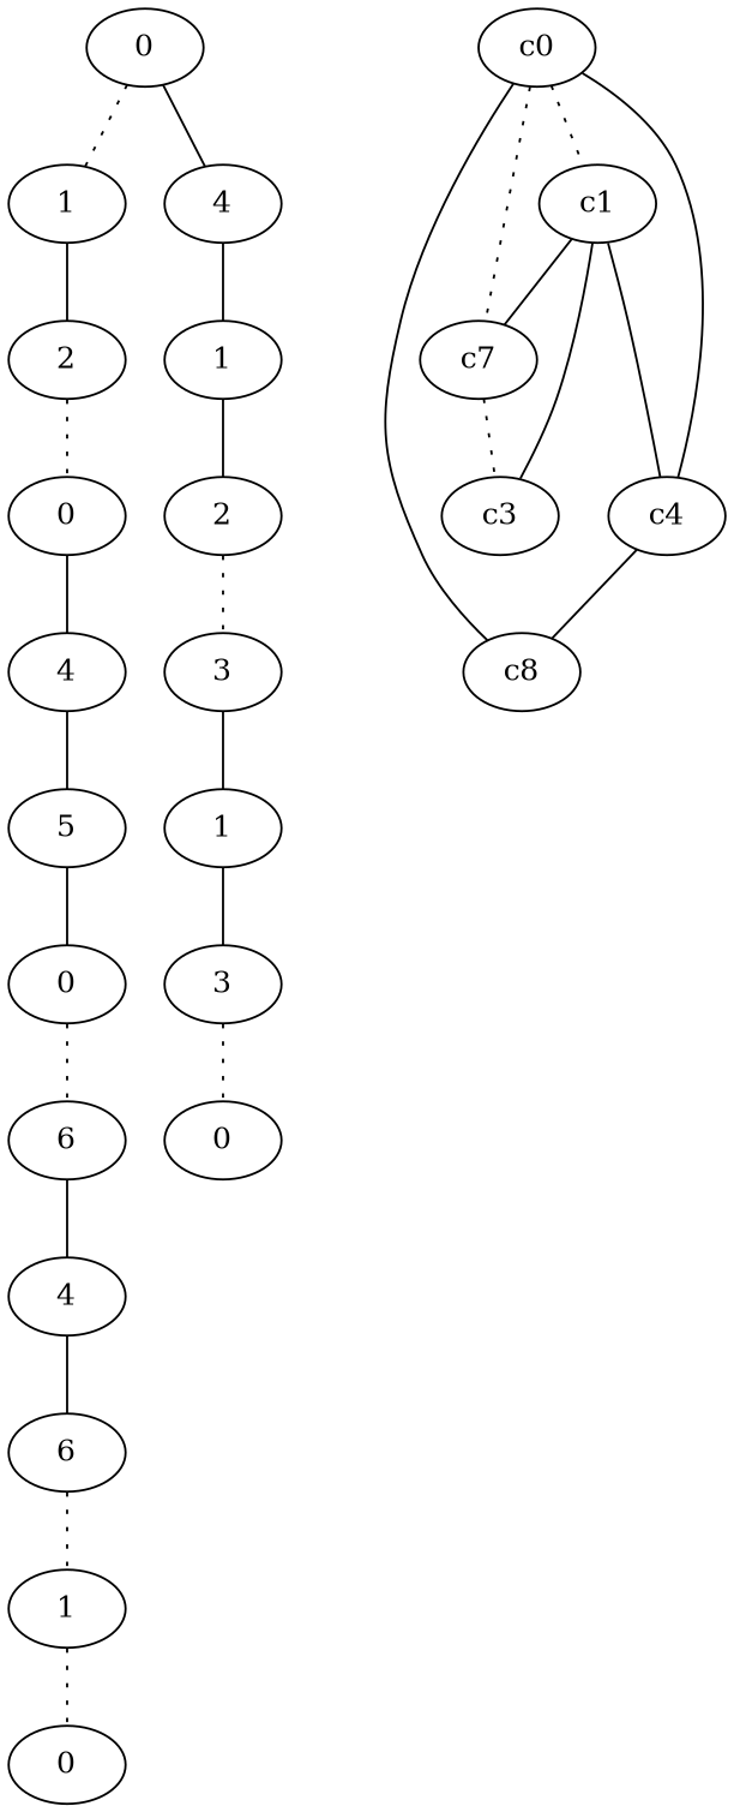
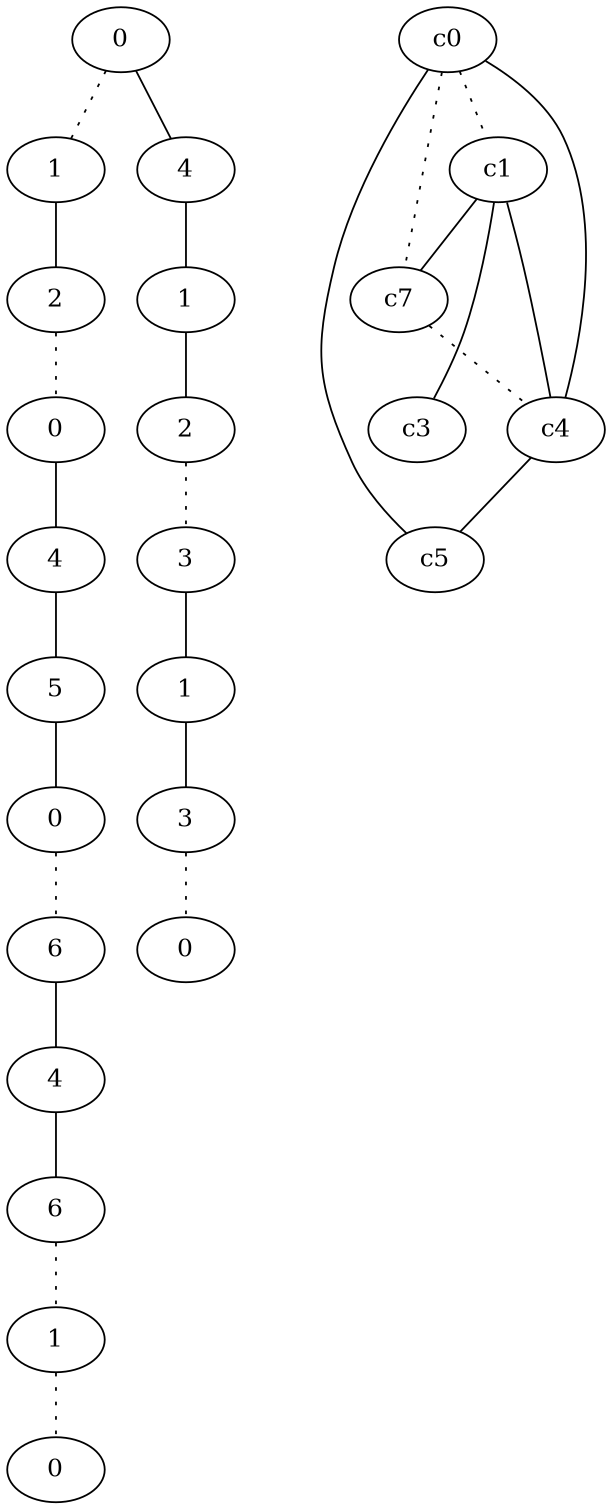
  graph {
    n1 [label=0]
    n2 [label=1]
    n3 [label=4]
    n4 [label=2]
    n5 [label=1]
    n6 [label=0]
    n7 [label=4]
    n8 [label=5]
    n9 [label=0]
    n10 [label=6]
    n11 [label=4]
    n12 [label=6]
    n13 [label=1]
    n14 [label=0]
    n15 [label=2]
    n16 [label=3]
    n17 [label=1]
    n18 [label=3]
    n19 [label=0]
    c0
    c1
    n22 [label=c7]
    c4
-   c5 [label=c8]
+   c5
    c3
    n1 -- n2 [style=dotted]
    n1 -- n3
    n2 -- n4
    n3 -- n5
    n4 -- n6 [style=dotted]
    n5 -- n15
    n6 -- n7
    n7 -- n8
    n8 -- n9
    n9 -- n10 [style=dotted]
    n10 -- n11
    n11 -- n12
    n12 -- n13 [style=dotted]
    n13 -- n14 [style=dotted]
    n15 -- n16 [style=dotted]
    n16 -- n17
    n17 -- n18
    n18 -- n19 [style=dotted]
    c0 -- c1 [style=dotted]
    c0 -- n22 [style=dotted]
    c0 -- c4
    c0 -- c5
    c1 -- n22
    c1 -- c4
    c1 -- c3
-   n22 -- c3 [style=dotted]
+   n22 -- c4 [style=dotted]
    c4 -- c5
  }
